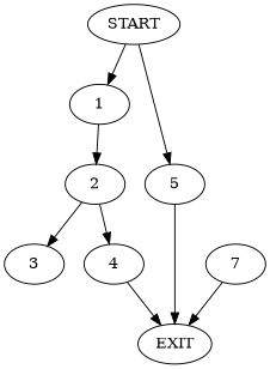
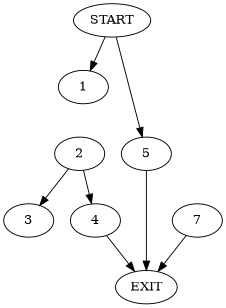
  digraph {
    n1 [label=START]
    1
    5
    2
    n5 [label=EXIT]
    3
    4
    7
    n1 -> 1
    n1 -> 5
-   1 -> 2
    5 -> n5
    2 -> 3
    2 -> 4
    4 -> n5
    7 -> n5
  }
